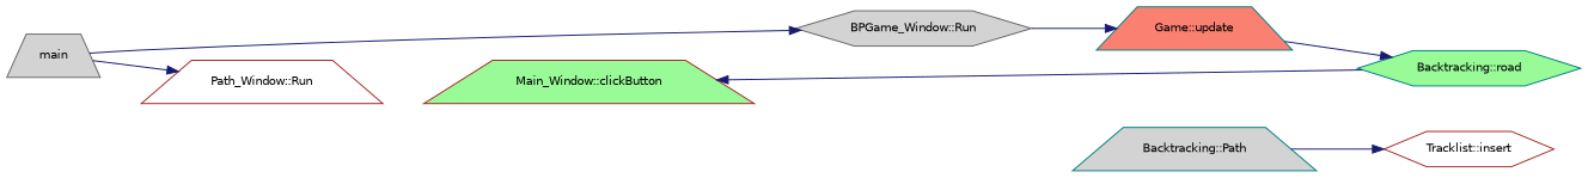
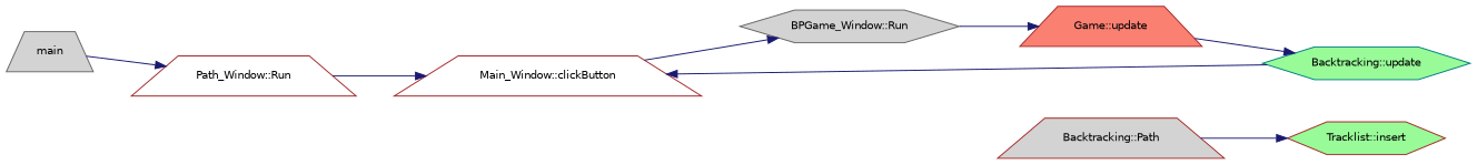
  digraph {
    rankdir=RL
    node [color=brown fillcolor=lightgrey fontname=Helvetica fontsize=10 shape=trapezium style=filled]
    edge [color=midnightblue dir=back fontname=Helvetica fontsize=10 labelfontname=Helvetica labelfontsize=10 style=solid]
-   n1 [fillcolor=white fontcolor=black height=0.2 label="Tracklist::insert" shape=hexagon width=0.4]
-   n2 [color=teal height=0.2 label="Backtracking::Path" width=0.4]
-   n3 [color=teal fillcolor=palegreen height=0.2 label="Backtracking::road" shape=hexagon width=0.4]
-   n4 [color=teal fillcolor=salmon height=0.2 label="Game::update" width=0.4]
+   n1 [fillcolor=palegreen fontcolor=black height=0.2 label="Tracklist::insert" shape=hexagon width=0.4]
+   n2 [height=0.2 label="Backtracking::Path" width=0.4]
+   n3 [color=teal fillcolor=palegreen height=0.2 label="Backtracking::update" shape=hexagon width=0.4]
+   n4 [fillcolor=salmon height=0.2 label="Game::update" width=0.4]
    n5 [color=gray40 height=0.2 label="BPGame_Window::Run" shape=hexagon width=0.4]
-   n6 [fillcolor=palegreen height=0.2 label="Main_Window::clickButton" width=0.4]
+   n6 [fillcolor=white height=0.2 label="Main_Window::clickButton" width=0.4]
    n7 [fillcolor=white height=0.2 label="Path_Window::Run" width=0.4]
    n8 [color=gray40 height=0.2 label=main width=0.4]
    n1 -> n2
    n3 -> n4
    n4 -> n5
-   n5 -> n8
+   n5 -> n6
    n6 -> n3
+   n6 -> n7
    n7 -> n8
  }
